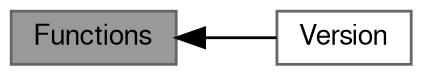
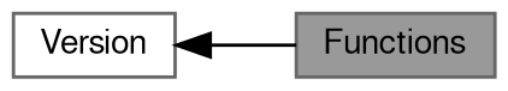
  digraph {
    rankdir=LR
    node [fontname=FreeSans fontsize=10 shape=box style=filled]
    n1 [color=grey40 fillcolor=white height=0.2 label=Version width=0.4]
    n2 [color=gray40 fillcolor=grey60 fontcolor=black height=0.2 label=Functions width=0.4]
-   n2 -> n1 [dir=back fontname=FreeSans fontsize=10 labelfontname=FreeSans labelfontsize=10 shape=plaintext style=solid]
+   n1 -> n2 [dir=back fontname=FreeSans fontsize=10 labelfontname=FreeSans labelfontsize=10 shape=plaintext style=solid]
  }
